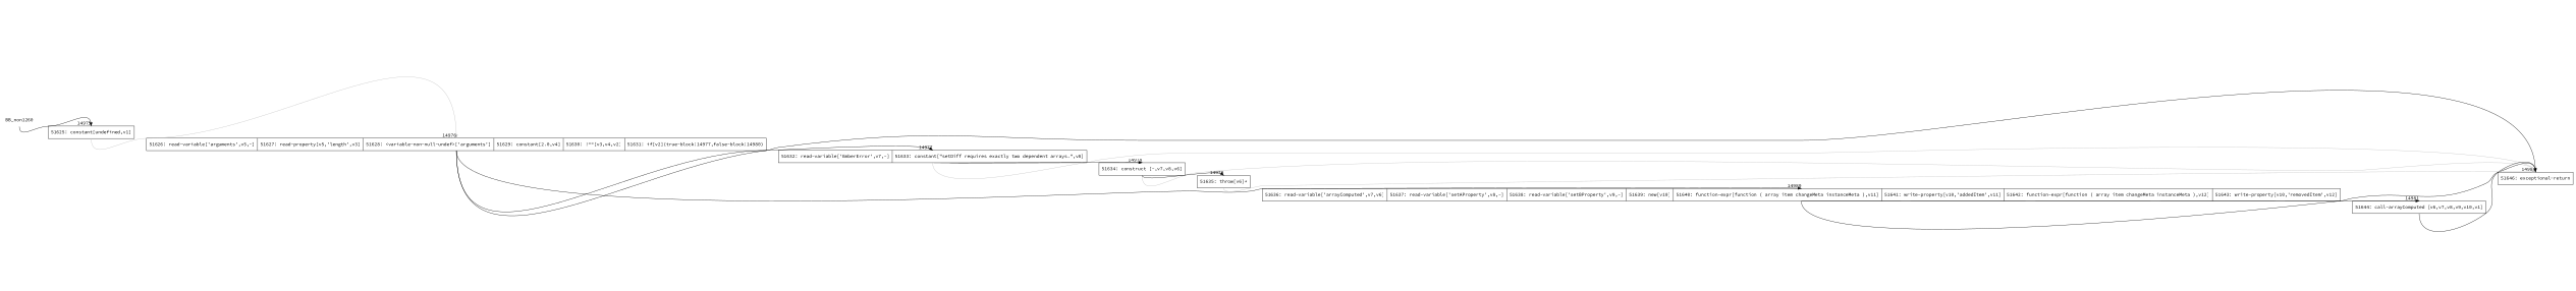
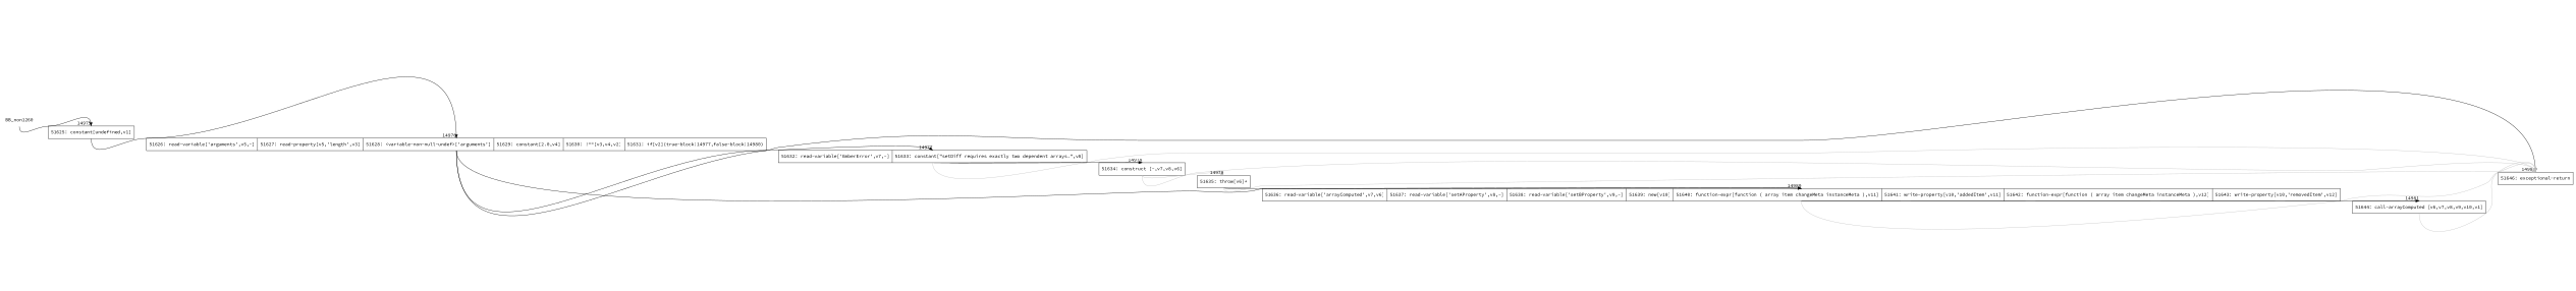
  digraph {
    fontname="Source Code Pro"
    rankdir=LR
    node [fontname="Source Code Pro" shape=record]
    edge [fontname="Source Code Pro" headport=n tailport=s]
    n1 [label=BB_non1260 shape=none]
    n2 [label="{51625: constant[undefined,v1]}"]
    n3 [label="{51626: read-variable['arguments',v5,-]|51627: read-property[v5,'length',v3]|51628: \<variable-non-null-undef\>['arguments']|51629: constant[2.0,v4]|51630: !==[v3,v4,v2]|51631: if[v2](true-block:14977,false-block:14980)}"]
    n4 [label="{51632: read-variable['EmberError',v7,-]|51633: constant[\"setDiff requires exactly two dependent arrays.\",v8]}"]
    n5 [label="{51636: read-variable['arrayComputed',v7,v6]|51637: read-variable['setAProperty',v8,-]|51638: read-variable['setBProperty',v9,-]|51639: new[v10]|51640: function-expr[function ( array item changeMeta instanceMeta ),v11]|51641: write-property[v10,'addedItem',v11]|51642: function-expr[function ( array item changeMeta instanceMeta ),v12]|51643: write-property[v10,'removedItem',v12]}"]
    n6 [label="{51646: exceptional-return}"]
    n7 [label="{51634: construct [-,v7,v8,v6]}"]
    n8 [label="{51644: call-arrayComputed [v6,v7,v8,v9,v10,v1]}"]
    n9 [label="{51635: throw[v6]*}"]
    n1 -> n2 [headlabel="    14975"]
-   n2 -> n3 [headlabel="      14976" color=gray]
+   n2 -> n3 [headlabel="      14976"]
    n3 -> n4 [headlabel="      14977"]
    n3 -> n5 [headlabel="      14980"]
    n3 -> n6 [color=black headlabel="      14983"]
    n4 -> n6 [color=gray]
    n4 -> n7 [headlabel="      14978"]
-   n5 -> n6 [color=black]
+   n5 -> n6 [color=gray]
    n5 -> n8 [headlabel="      14981"]
    n7 -> n6 [color=gray]
-   n7 -> n9 [headlabel="      14979"]
-   n8 -> n6 [color=black]
+   n7 -> n9 [headlabel="      14979" color=gray]
+   n8 -> n6 [color=gray]
+   n9 -> n5
    n9 -> n6 [color=gray]
  }
